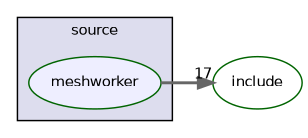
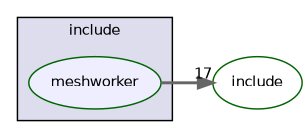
  digraph {
    compound=true
    rankdir=LR
    node [fontname=Helvetica fontsize=10 shape=ellipse style=filled color=darkgreen]
    n1 [fillcolor="#eeeeff" label=meshworker pencolor=black]
    n2 [fillcolor=white label=include]
    subgraph cluster_1 {
      bgcolor="#ddddee"
      fontname=Helvetica
      fontsize=10
-     label=source
+     label=include
      pencolor=black
      n1
    }
    n1 -> n2 [headlabel=17 labeldistance=1.5 labelfontname=Helvetica labelfontsize=10 color=gray40 style=bold]
  }
